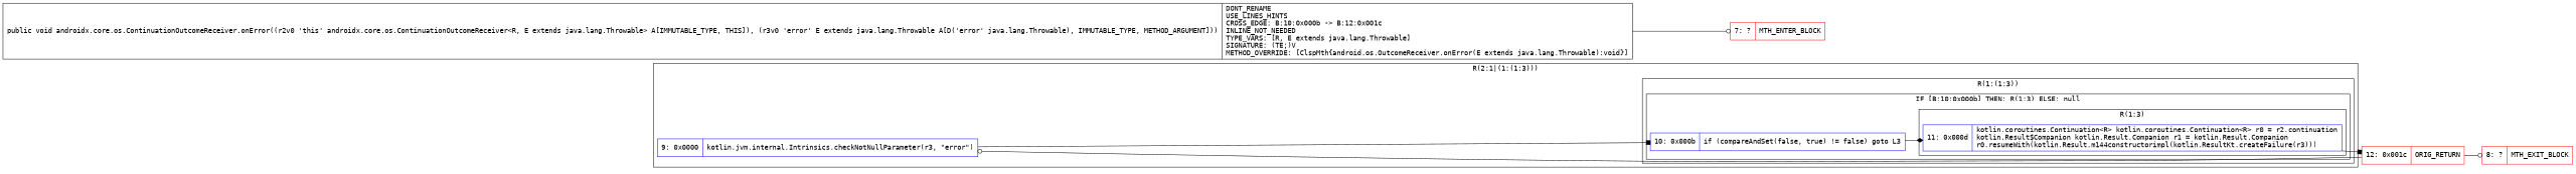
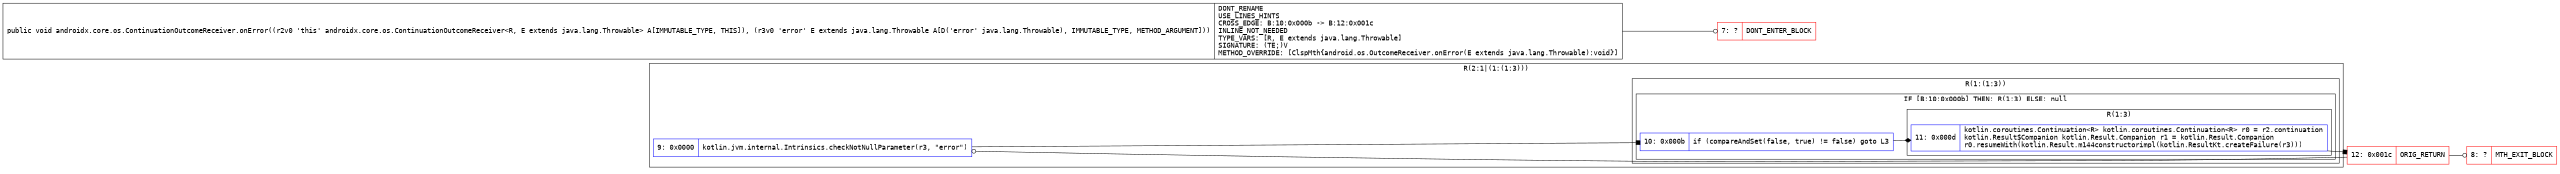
  digraph {
    fontname="DejaVu Sans Mono"
    rankdir=LR
    node [color=blue fontname="DejaVu Sans Mono" shape=record]
    edge [arrowhead=odot fontname="DejaVu Sans Mono"]
    n1 [label="{11\:\ 0x000d|kotlin.coroutines.Continuation\<R\> kotlin.coroutines.Continuation\<R\> r0 = r2.continuation\lkotlin.Result$Companion kotlin.Result.Companion r1 = kotlin.Result.Companion\lr0.resumeWith(kotlin.Result.m144constructorimpl(kotlin.ResultKt.createFailure(r3)))\l}"]
    n2 [label="{10\:\ 0x000b|if (compareAndSet(false, true) != false) goto L3\l}"]
    n3 [label="{9\:\ 0x0000|kotlin.jvm.internal.Intrinsics.checkNotNullParameter(r3, \"error\")\l}"]
    n4 [color=red label="{12\:\ 0x001c|ORIG_RETURN\l}"]
    n5 [color=red label="{8\:\ ?|MTH_EXIT_BLOCK\l}"]
-   n6 [color=red label="{7\:\ ?|MTH_ENTER_BLOCK\l}"]
+   n6 [color=red label="{7\:\ ?|DONT_ENTER_BLOCK\l}"]
    n7 [label="{public void androidx.core.os.ContinuationOutcomeReceiver.onError((r2v0 'this' androidx.core.os.ContinuationOutcomeReceiver\<R, E extends java.lang.Throwable\> A[IMMUTABLE_TYPE, THIS]), (r3v0 'error' E extends java.lang.Throwable A[D('error' java.lang.Throwable), IMMUTABLE_TYPE, METHOD_ARGUMENT]))  | DONT_RENAME\lUSE_LINES_HINTS\lCROSS_EDGE: B:10:0x000b \-\> B:12:0x001c\lINLINE_NOT_NEEDED\lTYPE_VARS: [R, E extends java.lang.Throwable]\lSIGNATURE: (TE;)V\lMETHOD_OVERRIDE: [ClspMth\{android.os.OutcomeReceiver.onError(E extends java.lang.Throwable):void\}]\l}" color=""]
    subgraph cluster_1 {
      label="R(2:1|(1:(1:3)))"
      n3
      subgraph cluster_2 {
        label="R(1:(1:3))"
        subgraph cluster_3 {
          label="IF [B:10:0x000b] THEN: R(1:3) ELSE: null"
          n2
          subgraph cluster_4 {
            label="R(1:3)"
            n1
          }
        }
      }
    }
    n1 -> n4 [arrowhead=box]
    n2 -> n1 [arrowhead=diamond]
    n3 -> n2 [arrowhead=box]
    n4 -> n3
    n4 -> n5
    n7 -> n6
  }
